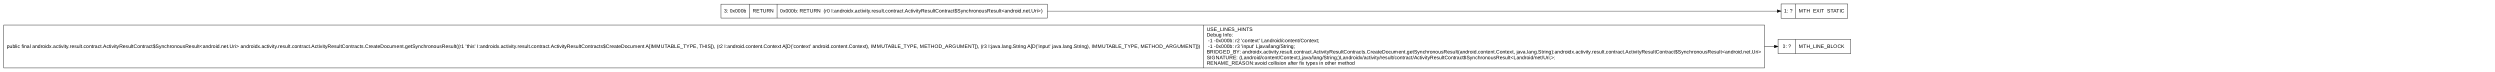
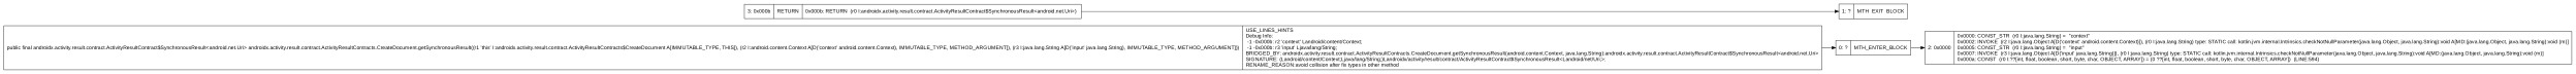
  digraph {
    fontname="Liberation Sans"
    rankdir=LR
    node [fontname="Liberation Sans" shape=record]
    edge [fontname="Liberation Sans"]
-   n1 [label="{0\:\ ?|MTH_LINE_BLOCK\l}"]
+   n1 [label="{0\:\ ?|MTH_ENTER_BLOCK\l}"]
+   n2 [label="{2\:\ 0x0000|0x0000: CONST_STR  (r0 I:java.lang.String) =  \"context\" \l0x0002: INVOKE  (r2 I:java.lang.Object A[D('context' android.content.Context)]), (r0 I:java.lang.String) type: STATIC call: kotlin.jvm.internal.Intrinsics.checkNotNullParameter(java.lang.Object, java.lang.String):void A[MD:(java.lang.Object, java.lang.String):void (m)]\l0x0005: CONST_STR  (r0 I:java.lang.String) =  \"input\" \l0x0007: INVOKE  (r3 I:java.lang.Object A[D('input' java.lang.String)]), (r0 I:java.lang.String) type: STATIC call: kotlin.jvm.internal.Intrinsics.checkNotNullParameter(java.lang.Object, java.lang.String):void A[MD:(java.lang.Object, java.lang.String):void (m)]\l0x000a: CONST  (r0 I:??[int, float, boolean, short, byte, char, OBJECT, ARRAY]) = (0 ??[int, float, boolean, short, byte, char, OBJECT, ARRAY])  (LINE:594)\l}"]
    n3 [label="{3\:\ 0x000b|RETURN\l|0x000b: RETURN  (r0 I:androidx.activity.result.contract.ActivityResultContract$SynchronousResult\<android.net.Uri\>) \l}"]
-   n4 [label="{1\:\ ?|MTH_EXIT_STATIC\l}"]
+   n4 [label="{1\:\ ?|MTH_EXIT_BLOCK\l}"]
    n5 [label="{public final androidx.activity.result.contract.ActivityResultContract$SynchronousResult\<android.net.Uri\> androidx.activity.result.contract.ActivityResultContracts.CreateDocument.getSynchronousResult((r1 'this' I:androidx.activity.result.contract.ActivityResultContracts$CreateDocument A[IMMUTABLE_TYPE, THIS]), (r2 I:android.content.Context A[D('context' android.content.Context), IMMUTABLE_TYPE, METHOD_ARGUMENT]), (r3 I:java.lang.String A[D('input' java.lang.String), IMMUTABLE_TYPE, METHOD_ARGUMENT]))  | USE_LINES_HINTS\lDebug Info:\l  \-1 \-0x000b: r2 'context' Landroid\/content\/Context;\l  \-1 \-0x000b: r3 'input' Ljava\/lang\/String;\lBRIDGED_BY: androidx.activity.result.contract.ActivityResultContracts.CreateDocument.getSynchronousResult(android.content.Context, java.lang.String):androidx.activity.result.contract.ActivityResultContract$SynchronousResult\<android.net.Uri\>\lSIGNATURE: (Landroid\/content\/Context;Ljava\/lang\/String;)Landroidx\/activity\/result\/contract\/ActivityResultContract$SynchronousResult\<Landroid\/net\/Uri;\>;\lRENAME_REASON:avoid collision after fix types in other method\l}"]
+   n1 -> n2
    n3 -> n4
    n5 -> n1
  }
